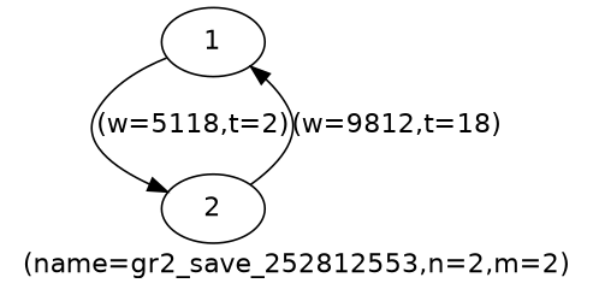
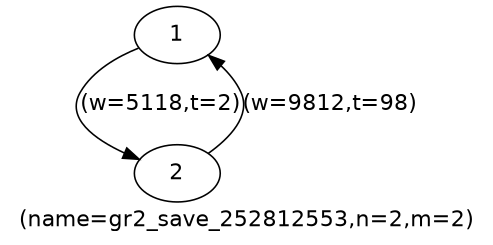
  digraph {
    label="(name=gr2_save_252812553,n=2,m=2)"
    fontname="DejaVu Sans"
    node [fontname="DejaVu Sans"]
    edge [fontname="DejaVu Sans"]
    n1 [label=1]
    n2 [label=2]
    n1 -> n2 [label="(w=5118,t=2)"]
-   n2 -> n1 [label="(w=9812,t=18)"]
+   n2 -> n1 [label="(w=9812,t=98)"]
  }
